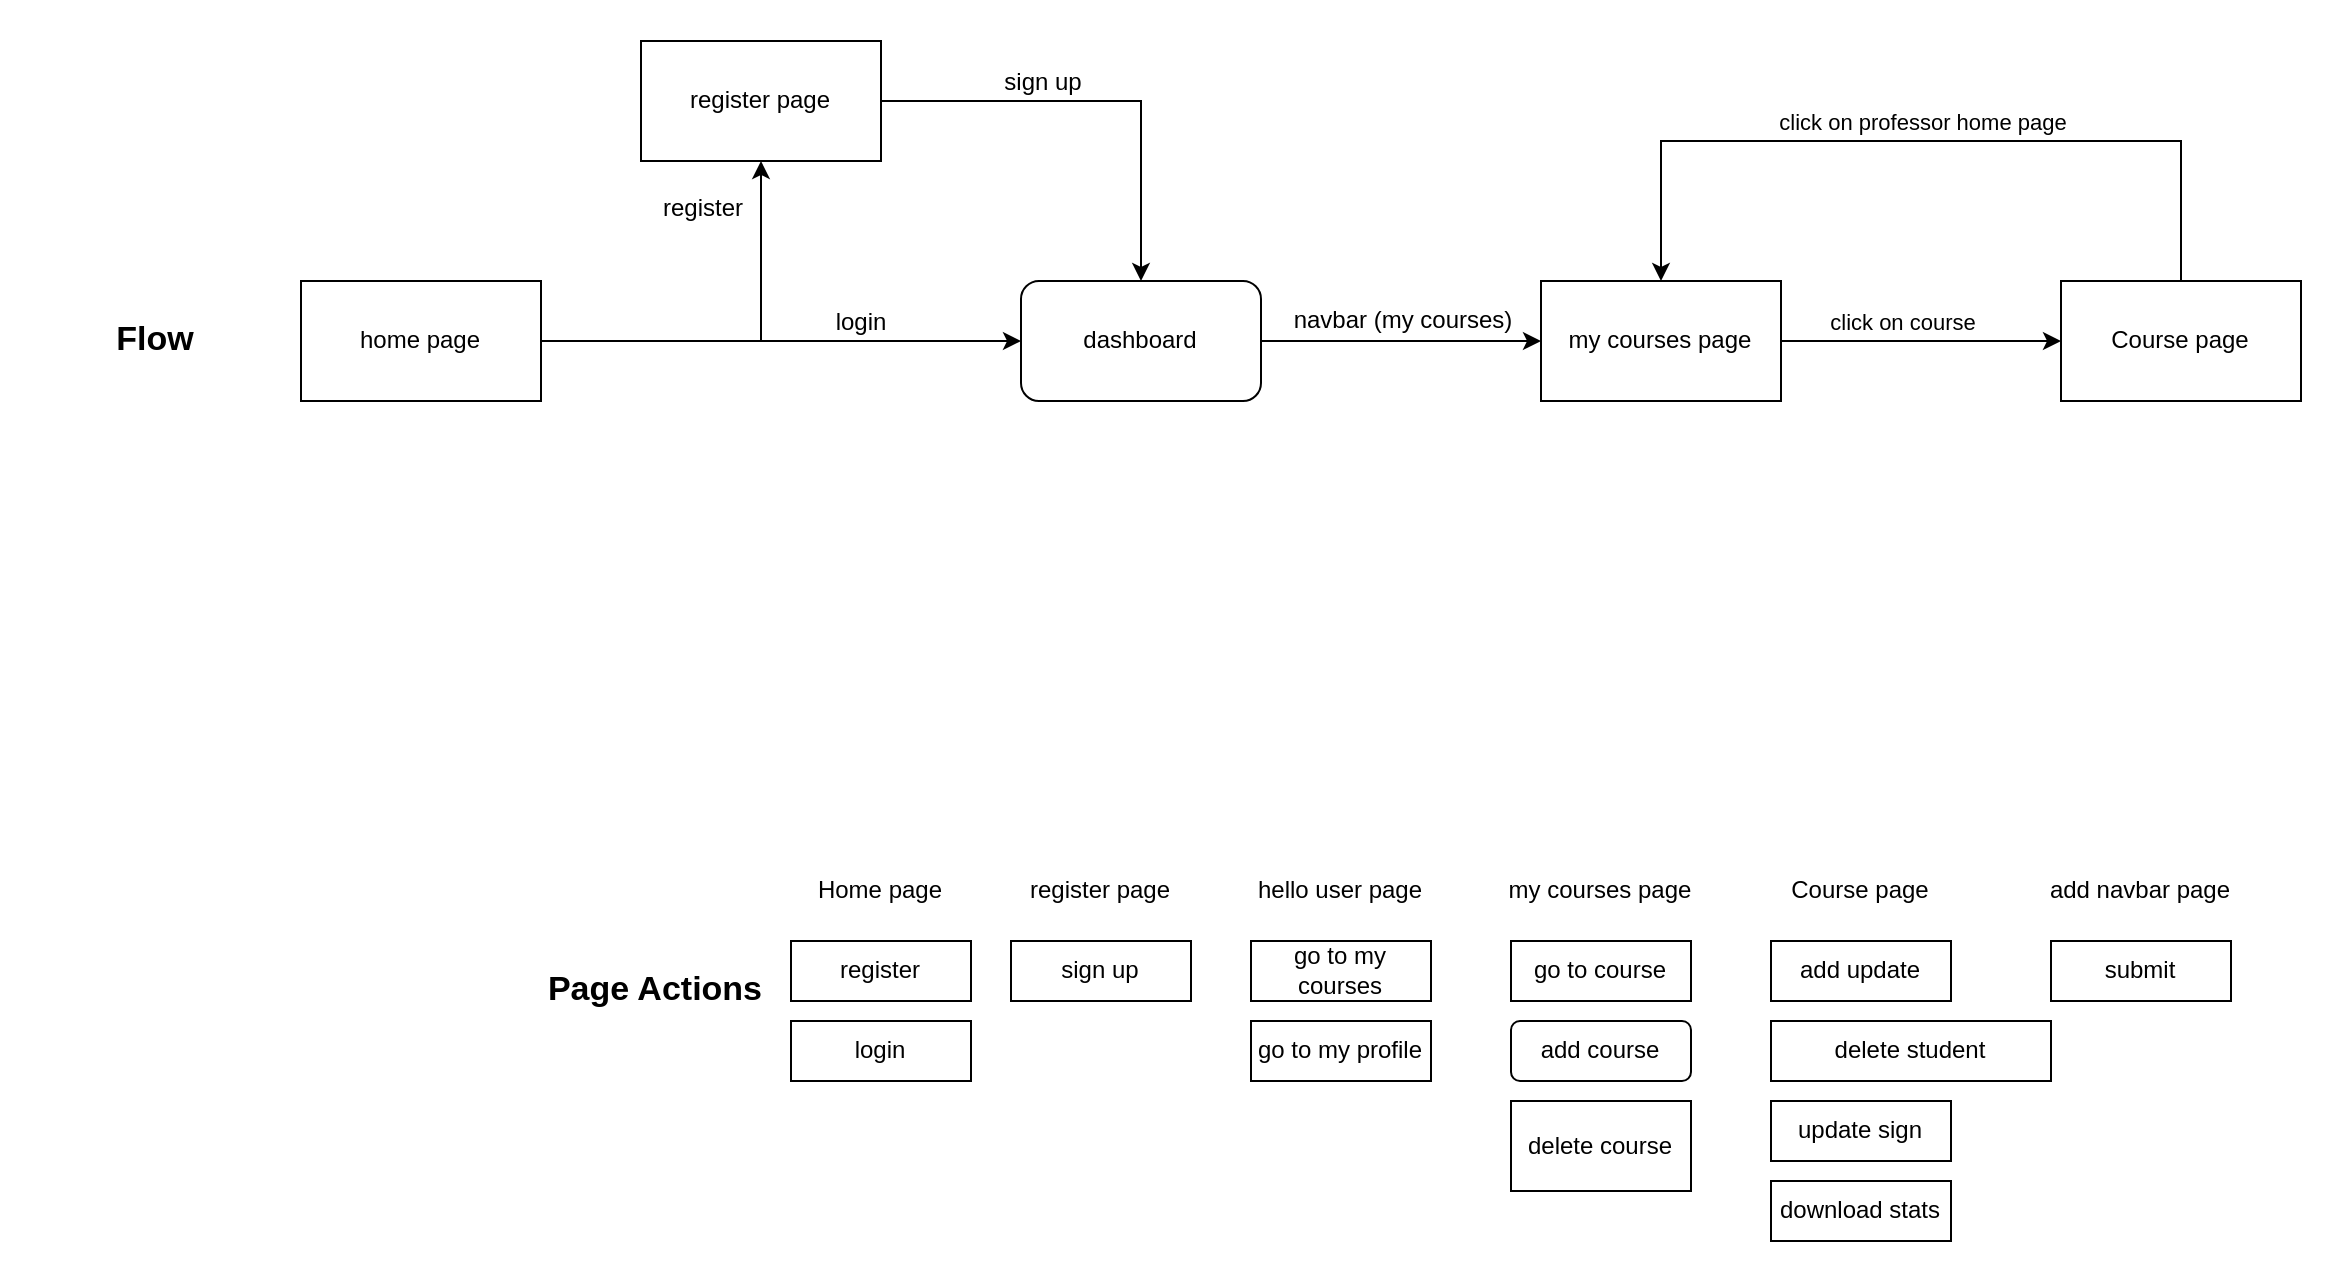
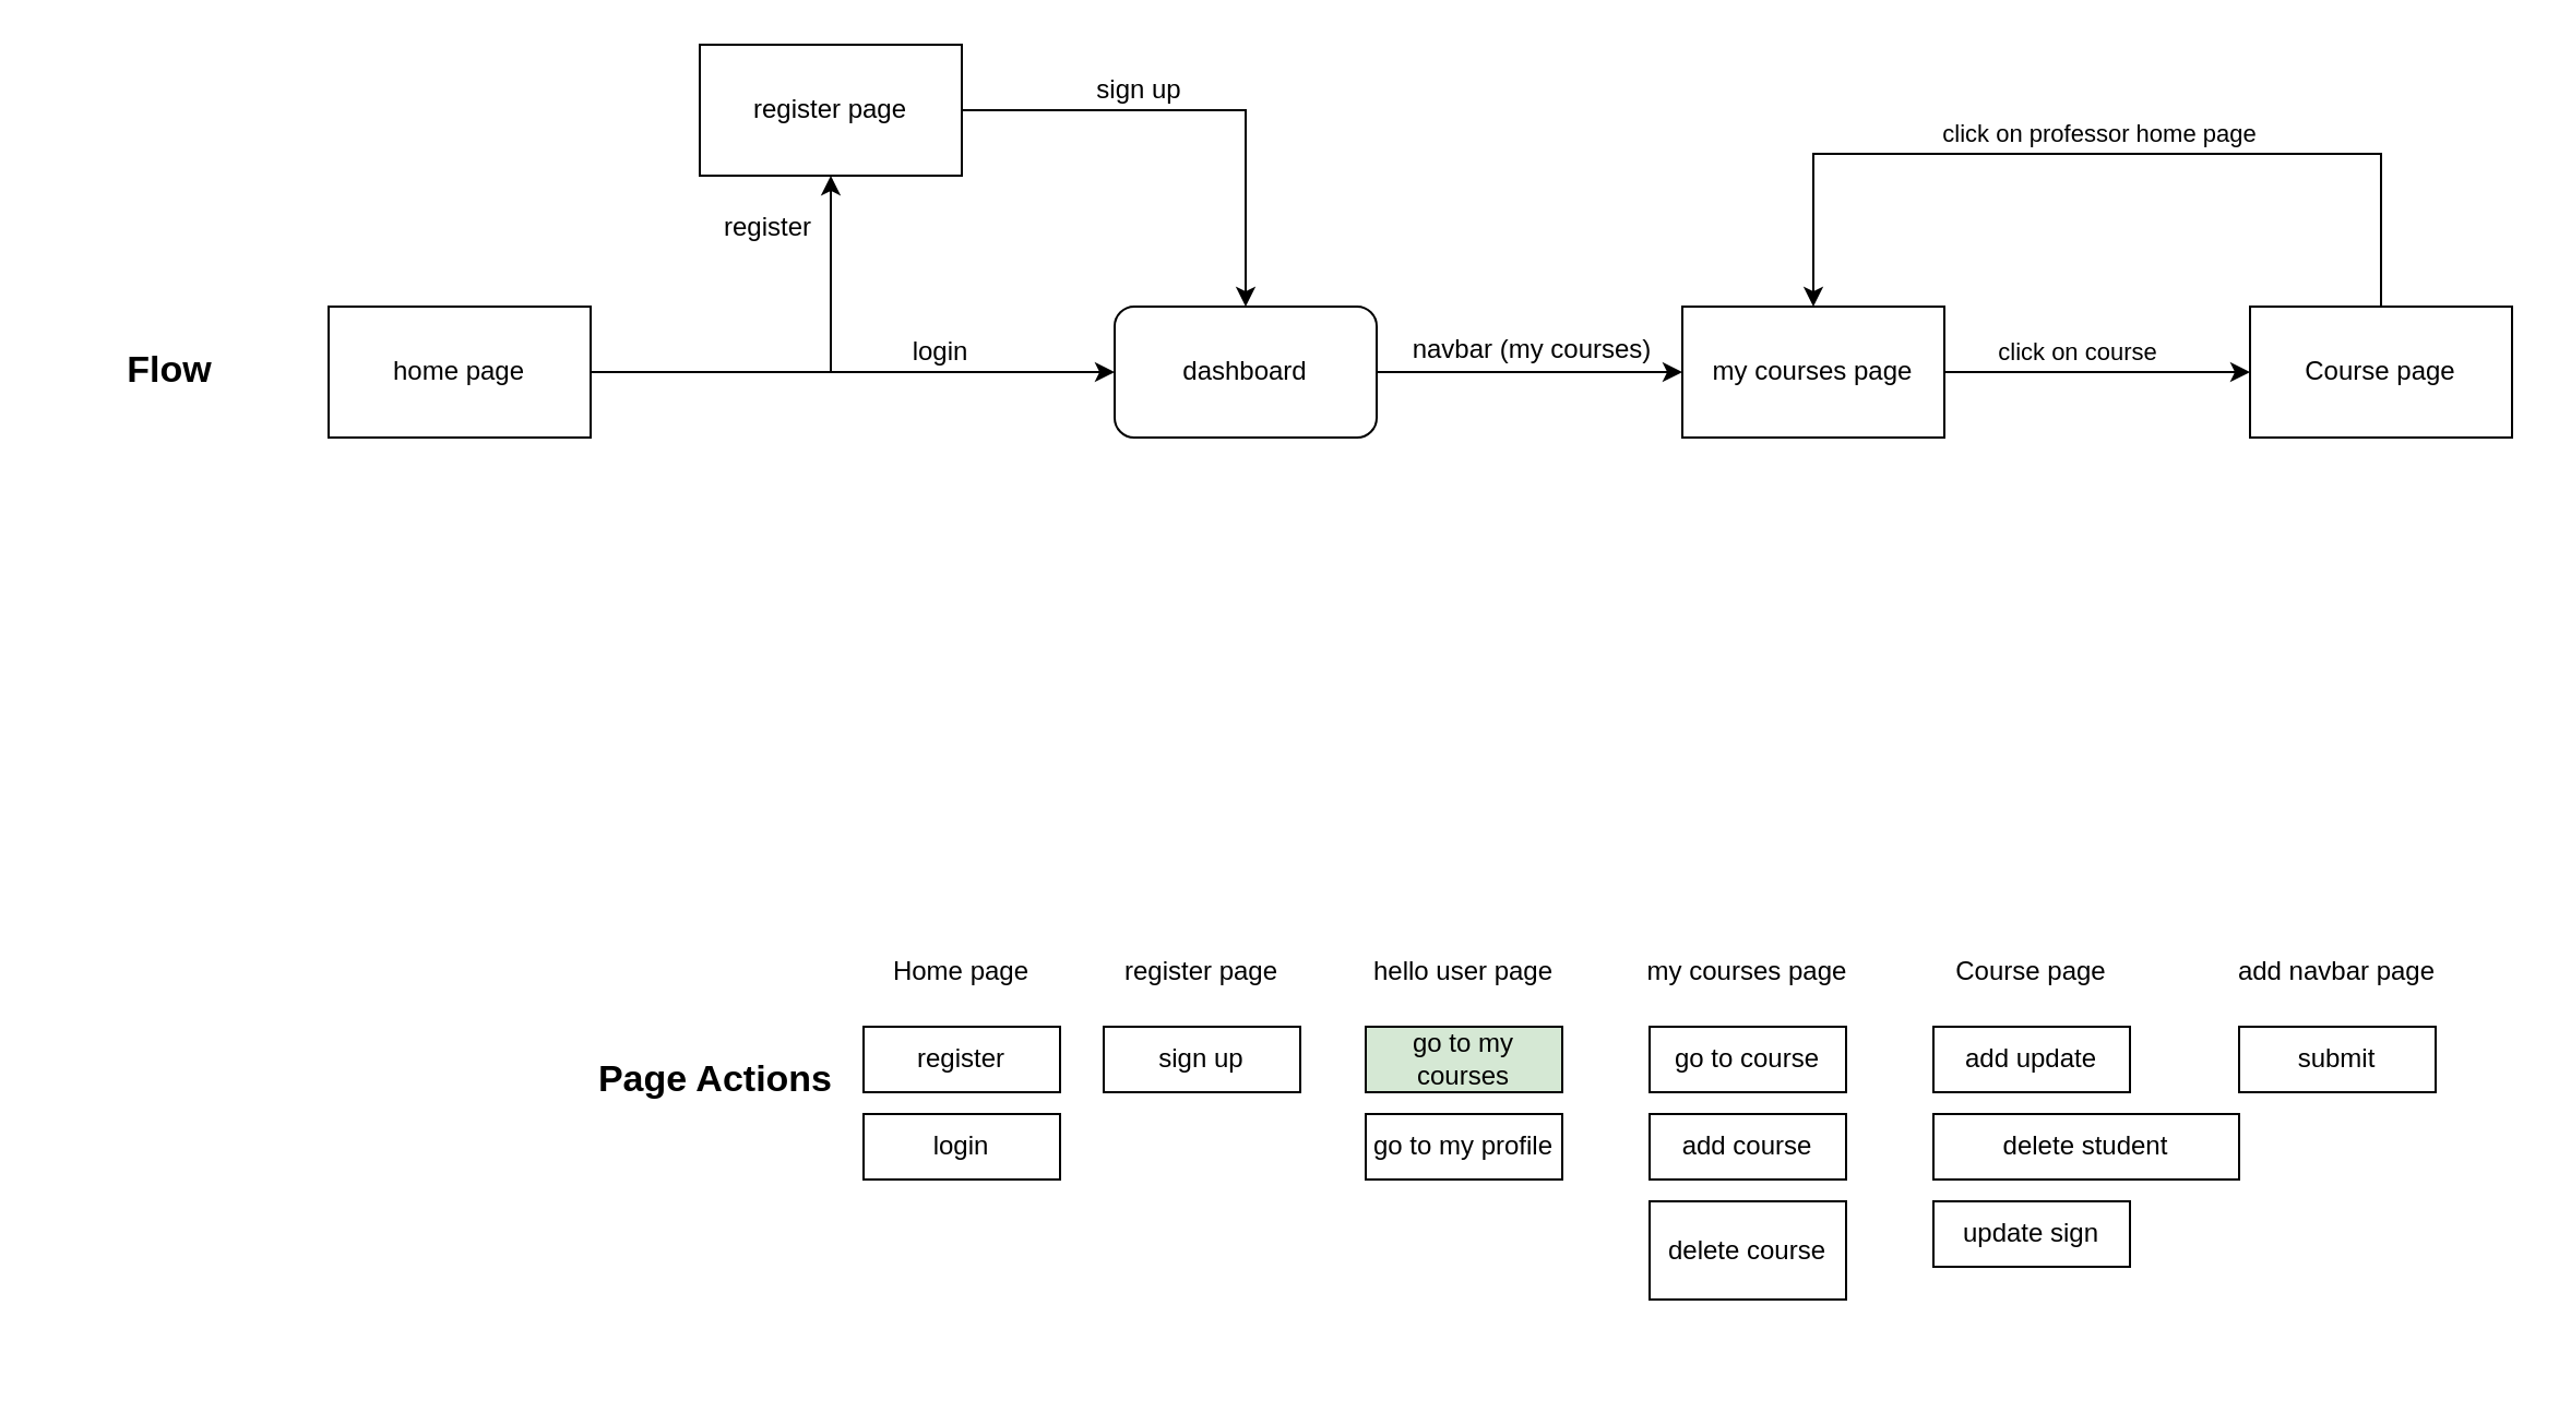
  <mxCell id="0" />
  <mxCell id="1" parent="0" />
  <mxCell id="2" style="edgeStyle=orthogonalEdgeStyle;rounded=0;orthogonalLoop=1;jettySize=auto;html=1;fontSize=12;" parent="1" source="6" target="27" edge="1"><mxGeometry relative="1" as="geometry" /></mxCell>
  <mxCell id="3" value="login" style="edgeLabel;html=1;align=center;verticalAlign=middle;resizable=0;points=[];fontSize=12;" parent="2" vertex="1" connectable="0"><mxGeometry x="0.325" relative="1" as="geometry"><mxPoint y="-10" as="offset" /></mxGeometry></mxCell>
  <mxCell id="4" style="edgeStyle=orthogonalEdgeStyle;rounded=0;orthogonalLoop=1;jettySize=auto;html=1;fontSize=12;" parent="1" source="6" target="37" edge="1"><mxGeometry relative="1" as="geometry" /></mxCell>
  <mxCell id="5" value="register" style="edgeLabel;html=1;align=center;verticalAlign=middle;resizable=0;points=[];fontSize=12;" parent="4" vertex="1" connectable="0"><mxGeometry x="0.793" y="-2" relative="1" as="geometry"><mxPoint x="-32" y="2" as="offset" /></mxGeometry></mxCell>
  <mxCell id="6" value="home page" style="rounded=0;whiteSpace=wrap;html=1;" parent="1" vertex="1"><mxGeometry x="150" y="140" width="120" height="60" as="geometry" /></mxCell>
  <mxCell id="7" value="" style="edgeStyle=orthogonalEdgeStyle;rounded=0;orthogonalLoop=1;jettySize=auto;html=1;" parent="1" source="9" target="12" edge="1"><mxGeometry relative="1" as="geometry" /></mxCell>
  <mxCell id="8" value="click on course" style="edgeLabel;html=1;align=center;verticalAlign=middle;resizable=0;points=[];" parent="7" vertex="1" connectable="0"><mxGeometry x="-0.338" y="-1" relative="1" as="geometry"><mxPoint x="14" y="-11" as="offset" /></mxGeometry></mxCell>
  <mxCell id="9" value="my courses page" style="whiteSpace=wrap;html=1;rounded=0;" parent="1" vertex="1"><mxGeometry x="770" y="140" width="120" height="60" as="geometry" /></mxCell>
  <mxCell id="10" style="edgeStyle=orthogonalEdgeStyle;rounded=0;orthogonalLoop=1;jettySize=auto;html=1;" parent="1" source="12" target="9" edge="1"><mxGeometry relative="1" as="geometry"><Array as="points"><mxPoint x="1090" y="70" /><mxPoint x="830" y="70" /></Array></mxGeometry></mxCell>
  <mxCell id="11" value="click on professor home page" style="edgeLabel;html=1;align=center;verticalAlign=middle;resizable=0;points=[];" parent="10" vertex="1" connectable="0"><mxGeometry x="0.15" relative="1" as="geometry"><mxPoint x="30" y="-10" as="offset" /></mxGeometry></mxCell>
  <mxCell id="12" value="Course page" style="whiteSpace=wrap;html=1;rounded=0;" parent="1" vertex="1"><mxGeometry x="1030" y="140" width="120" height="60" as="geometry" /></mxCell>
  <mxCell id="13" value="hello user page" style="text;html=1;strokeColor=none;fillColor=none;align=center;verticalAlign=middle;whiteSpace=wrap;rounded=0;" parent="1" vertex="1"><mxGeometry x="620" y="430" width="100" height="30" as="geometry" /></mxCell>
- <mxCell id="14" value="go to my courses" style="rounded=0;whiteSpace=wrap;html=1;" parent="1" vertex="1"><mxGeometry x="625" y="470" width="90" height="30" as="geometry" /></mxCell>
+ <mxCell id="14" value="go to my courses" style="rounded=0;whiteSpace=wrap;html=1;fillColor=#d5e8d4;" parent="1" vertex="1"><mxGeometry x="625" y="470" width="90" height="30" as="geometry" /></mxCell>
  <mxCell id="15" value="Course page" style="text;html=1;strokeColor=none;fillColor=none;align=center;verticalAlign=middle;whiteSpace=wrap;rounded=0;" parent="1" vertex="1"><mxGeometry x="880" y="430" width="100" height="30" as="geometry" /></mxCell>
  <mxCell id="16" value="add update" style="rounded=0;whiteSpace=wrap;html=1;" parent="1" vertex="1"><mxGeometry x="885" y="470" width="90" height="30" as="geometry" /></mxCell>
  <mxCell id="17" value="delete student" style="rounded=0;whiteSpace=wrap;html=1;" parent="1" vertex="1"><mxGeometry x="885" y="510" width="140" height="30" as="geometry" /></mxCell>
  <mxCell id="18" value="update sign" style="rounded=0;whiteSpace=wrap;html=1;" parent="1" vertex="1"><mxGeometry x="885" y="550" width="90" height="30" as="geometry" /></mxCell>
  <mxCell id="19" value="Flow" style="text;html=1;strokeColor=none;fillColor=none;align=center;verticalAlign=middle;whiteSpace=wrap;rounded=0;fontStyle=1;fontSize=17;" parent="1" vertex="1"><mxGeometry x="20" y="155" width="115" height="30" as="geometry" /></mxCell>
  <mxCell id="20" value="Home page" style="text;html=1;strokeColor=none;fillColor=none;align=center;verticalAlign=middle;whiteSpace=wrap;rounded=0;" parent="1" vertex="1"><mxGeometry x="390" y="430" width="100" height="30" as="geometry" /></mxCell>
  <mxCell id="21" value="register" style="rounded=0;whiteSpace=wrap;html=1;" parent="1" vertex="1"><mxGeometry x="395" y="470" width="90" height="30" as="geometry" /></mxCell>
  <mxCell id="22" value="login" style="rounded=0;whiteSpace=wrap;html=1;" parent="1" vertex="1"><mxGeometry x="395" y="510" width="90" height="30" as="geometry" /></mxCell>
  <mxCell id="23" value="Page Actions" style="text;html=1;strokeColor=none;fillColor=none;align=center;verticalAlign=middle;whiteSpace=wrap;rounded=0;fontStyle=1;fontSize=17;" parent="1" vertex="1"><mxGeometry x="260" y="480" width="135" height="30" as="geometry" /></mxCell>
- <mxCell id="24" value="download stats" style="rounded=0;whiteSpace=wrap;html=1;" parent="1" vertex="1"><mxGeometry x="885" y="590" width="90" height="30" as="geometry" /></mxCell>
  <mxCell id="25" style="edgeStyle=orthogonalEdgeStyle;rounded=0;orthogonalLoop=1;jettySize=auto;html=1;fontSize=17;" parent="1" source="27" target="9" edge="1"><mxGeometry relative="1" as="geometry" /></mxCell>
  <mxCell id="26" value="navbar (my courses)" style="edgeLabel;html=1;align=center;verticalAlign=middle;resizable=0;points=[];fontSize=12;" parent="25" vertex="1" connectable="0"><mxGeometry x="-0.294" y="2" relative="1" as="geometry"><mxPoint x="21" y="-9" as="offset" /></mxGeometry></mxCell>
  <mxCell id="27" value="dashboard" style="whiteSpace=wrap;html=1;rounded=1;" parent="1" vertex="1"><mxGeometry x="510" y="140" width="120" height="60" as="geometry" /></mxCell>
  <mxCell id="28" value="go to my profile" style="rounded=0;whiteSpace=wrap;html=1;" parent="1" vertex="1"><mxGeometry x="625" y="510" width="90" height="30" as="geometry" /></mxCell>
  <mxCell id="29" value="add navbar page" style="text;html=1;strokeColor=none;fillColor=none;align=center;verticalAlign=middle;whiteSpace=wrap;rounded=0;" parent="1" vertex="1"><mxGeometry x="1020" y="430" width="100" height="30" as="geometry" /></mxCell>
  <mxCell id="30" value="submit" style="rounded=0;whiteSpace=wrap;html=1;" parent="1" vertex="1"><mxGeometry x="1025" y="470" width="90" height="30" as="geometry" /></mxCell>
  <mxCell id="31" value="my courses page" style="text;html=1;strokeColor=none;fillColor=none;align=center;verticalAlign=middle;whiteSpace=wrap;rounded=0;" parent="1" vertex="1"><mxGeometry x="750" y="430" width="100" height="30" as="geometry" /></mxCell>
  <mxCell id="32" value="go to course" style="rounded=0;whiteSpace=wrap;html=1;" parent="1" vertex="1"><mxGeometry x="755" y="470" width="90" height="30" as="geometry" /></mxCell>
- <mxCell id="33" value="add course" style="whiteSpace=wrap;html=1;rounded=1;" parent="1" vertex="1"><mxGeometry x="755" y="510" width="90" height="30" as="geometry" /></mxCell>
+ <mxCell id="33" value="add course" style="rounded=0;whiteSpace=wrap;html=1;" parent="1" vertex="1"><mxGeometry x="755" y="510" width="90" height="30" as="geometry" /></mxCell>
  <mxCell id="34" value="delete course" style="rounded=0;whiteSpace=wrap;html=1;" parent="1" vertex="1"><mxGeometry x="755" y="550" width="90" height="45" as="geometry" /></mxCell>
  <mxCell id="35" style="edgeStyle=orthogonalEdgeStyle;rounded=0;orthogonalLoop=1;jettySize=auto;html=1;fontSize=12;" parent="1" source="37" target="27" edge="1"><mxGeometry relative="1" as="geometry" /></mxCell>
  <mxCell id="36" value="sign up" style="edgeLabel;html=1;align=center;verticalAlign=middle;resizable=0;points=[];fontSize=12;" parent="35" vertex="1" connectable="0"><mxGeometry x="-0.493" relative="1" as="geometry"><mxPoint x="24" y="-10" as="offset" /></mxGeometry></mxCell>
  <mxCell id="37" value="register page" style="whiteSpace=wrap;html=1;rounded=0;" parent="1" vertex="1"><mxGeometry x="320" y="20" width="120" height="60" as="geometry" /></mxCell>
  <mxCell id="38" value="register page" style="text;html=1;strokeColor=none;fillColor=none;align=center;verticalAlign=middle;whiteSpace=wrap;rounded=0;" parent="1" vertex="1"><mxGeometry x="500" y="430" width="100" height="30" as="geometry" /></mxCell>
  <mxCell id="39" value="sign up" style="rounded=0;whiteSpace=wrap;html=1;" parent="1" vertex="1"><mxGeometry x="505" y="470" width="90" height="30" as="geometry" /></mxCell>
